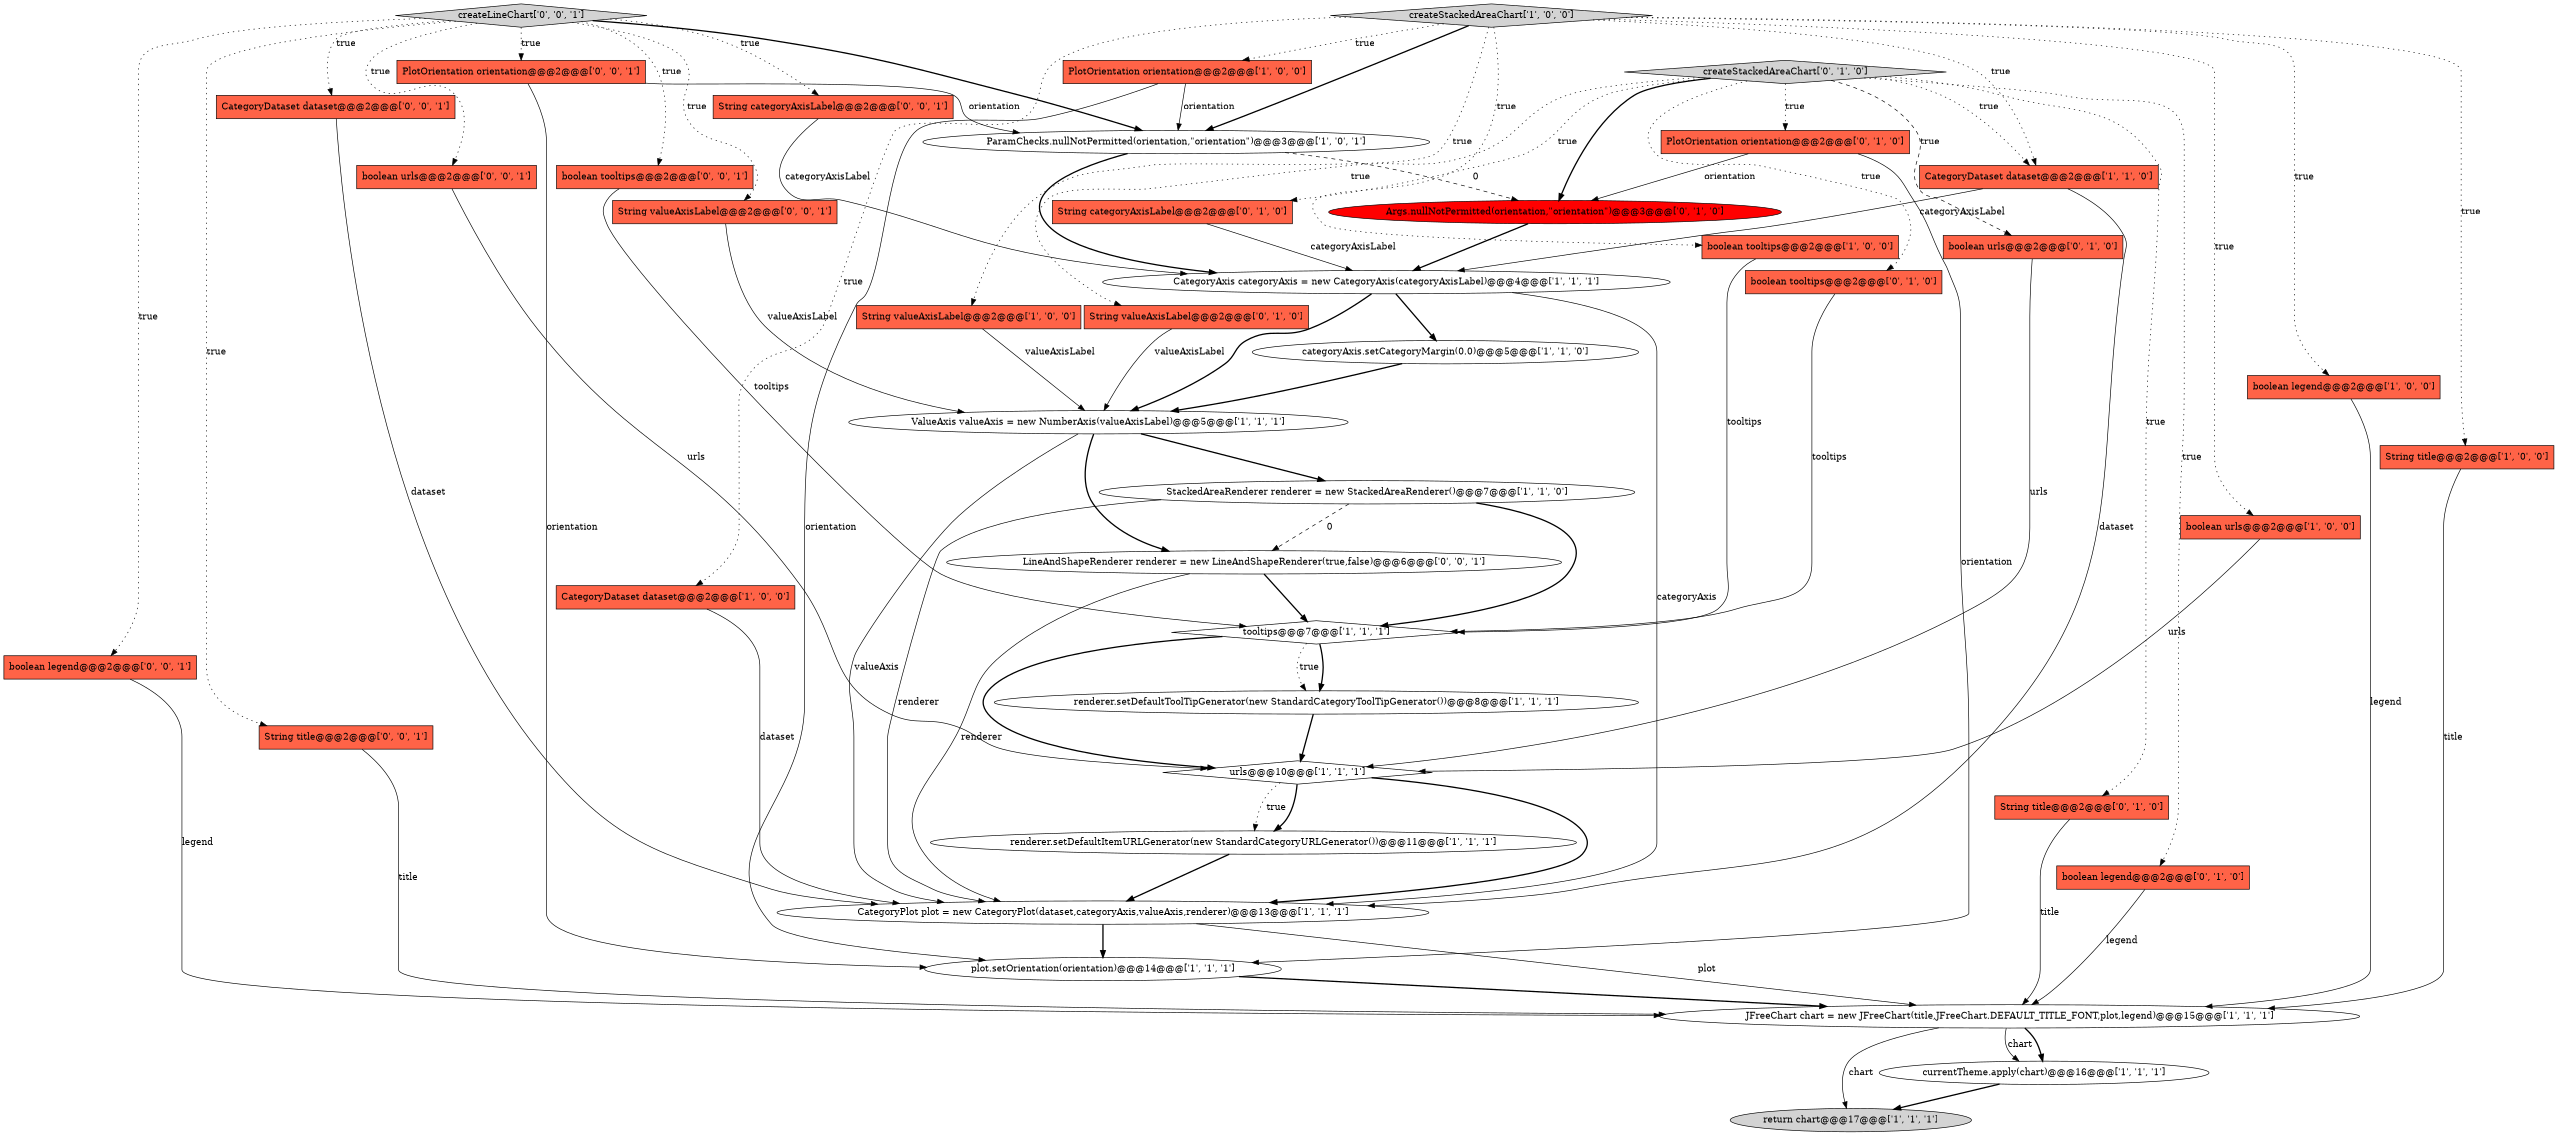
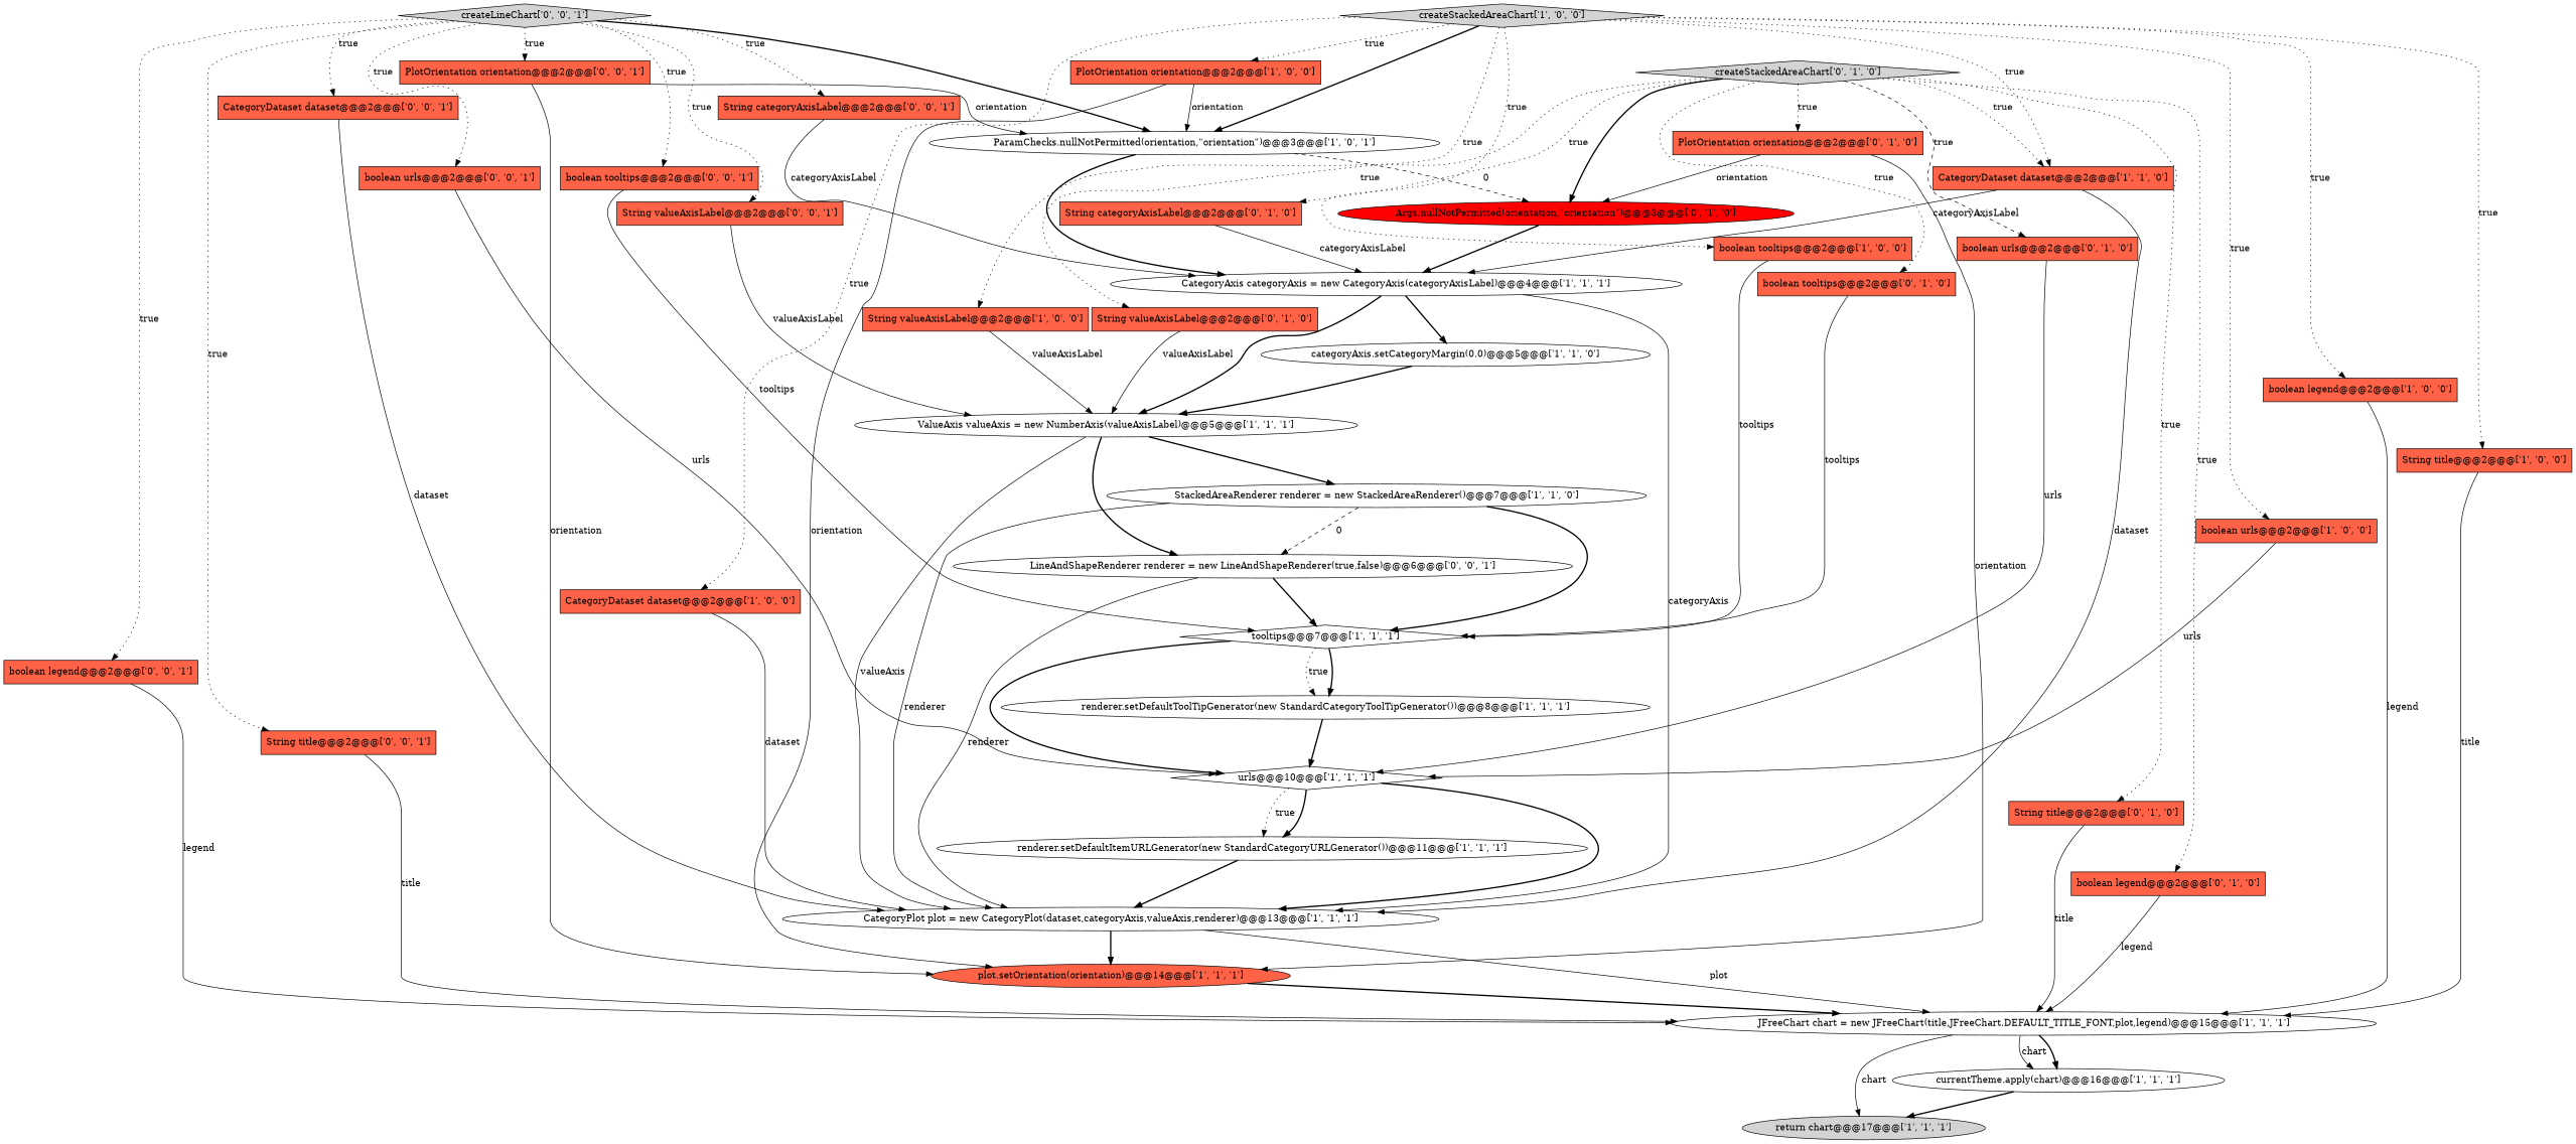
  digraph {
    node [fillcolor=tomato shape=box style=filled]
    edge [style=solid]
    n1 [label="CategoryDataset dataset@@@2@@@['0', '0', '1']"]
    n2 [fillcolor=white label="CategoryPlot plot = new CategoryPlot(dataset,categoryAxis,valueAxis,renderer)@@@13@@@['1', '1', '1']" shape=ellipse]
    n3 [fillcolor=white label="JFreeChart chart = new JFreeChart(title,JFreeChart.DEFAULT_TITLE_FONT,plot,legend)@@@15@@@['1', '1', '1']" shape=ellipse]
-   n4 [fillcolor=white label="plot.setOrientation(orientation)@@@14@@@['1', '1', '1']" shape=ellipse]
+   n4 [label="plot.setOrientation(orientation)@@@14@@@['1', '1', '1']" shape=ellipse]
    n5 [label="boolean urls@@@2@@@['0', '0', '1']"]
    n6 [fillcolor=white label="urls@@@10@@@['1', '1', '1']" shape=diamond]
    n7 [fillcolor=white label="renderer.setDefaultItemURLGenerator(new StandardCategoryURLGenerator())@@@11@@@['1', '1', '1']" shape=ellipse]
    n8 [fillcolor=white label="tooltips@@@7@@@['1', '1', '1']" shape=diamond]
    n9 [fillcolor=white label="renderer.setDefaultToolTipGenerator(new StandardCategoryToolTipGenerator())@@@8@@@['1', '1', '1']" shape=ellipse]
    n10 [fillcolor=white label="currentTheme.apply(chart)@@@16@@@['1', '1', '1']" shape=ellipse]
    n11 [fillcolor=lightgray label="return chart@@@17@@@['1', '1', '1']" shape=ellipse]
    n12 [fillcolor=white label="StackedAreaRenderer renderer = new StackedAreaRenderer()@@@7@@@['1', '1', '0']" shape=ellipse]
    n13 [fillcolor=white label="LineAndShapeRenderer renderer = new LineAndShapeRenderer(true,false)@@@6@@@['0', '0', '1']" shape=ellipse]
    n14 [label="PlotOrientation orientation@@@2@@@['0', '1', '0']"]
    n15 [fillcolor=red label="Args.nullNotPermitted(orientation,\"orientation\")@@@3@@@['0', '1', '0']" shape=ellipse]
    n16 [fillcolor=white label="CategoryAxis categoryAxis = new CategoryAxis(categoryAxisLabel)@@@4@@@['1', '1', '1']" shape=ellipse]
    n17 [label="boolean urls@@@2@@@['0', '1', '0']"]
    n18 [label="PlotOrientation orientation@@@2@@@['1', '0', '0']"]
    n19 [fillcolor=white label="ParamChecks.nullNotPermitted(orientation,\"orientation\")@@@3@@@['1', '0', '1']" shape=ellipse]
    n20 [label="boolean legend@@@2@@@['0', '0', '1']"]
    n21 [label="CategoryDataset dataset@@@2@@@['1', '1', '0']"]
    n22 [fillcolor=white label="categoryAxis.setCategoryMargin(0.0)@@@5@@@['1', '1', '0']" shape=ellipse]
    n23 [fillcolor=white label="ValueAxis valueAxis = new NumberAxis(valueAxisLabel)@@@5@@@['1', '1', '1']" shape=ellipse]
    n24 [label="boolean tooltips@@@2@@@['1', '0', '0']"]
    n25 [label="boolean tooltips@@@2@@@['0', '1', '0']"]
    n26 [fillcolor=lightgray label="createStackedAreaChart['1', '0', '0']" shape=diamond]
    n27 [label="String valueAxisLabel@@@2@@@['1', '0', '0']"]
    n28 [label="boolean legend@@@2@@@['1', '0', '0']"]
    n29 [label="String title@@@2@@@['1', '0', '0']"]
    n30 [label="boolean urls@@@2@@@['1', '0', '0']"]
    n31 [label="CategoryDataset dataset@@@2@@@['1', '0', '0']"]
    n32 [label="String categoryAxisLabel@@@2@@@['0', '0', '1']"]
    n33 [label="boolean tooltips@@@2@@@['0', '0', '1']"]
    n34 [fillcolor=lightgray label="createLineChart['0', '0', '1']" shape=diamond]
    n35 [label="String valueAxisLabel@@@2@@@['0', '0', '1']"]
    n36 [label="String title@@@2@@@['0', '0', '1']"]
    n37 [label="PlotOrientation orientation@@@2@@@['0', '0', '1']"]
    n38 [label="String title@@@2@@@['0', '1', '0']"]
    n39 [label="String categoryAxisLabel@@@2@@@['0', '1', '0']"]
    n40 [fillcolor=lightgray label="createStackedAreaChart['0', '1', '0']" shape=diamond]
    n41 [label="String valueAxisLabel@@@2@@@['0', '1', '0']"]
    n42 [label="boolean legend@@@2@@@['0', '1', '0']"]
    n1 -> n2 [label=dataset]
    n2 -> n3 [label=plot]
    n2 -> n4 [style=bold]
    n3 -> n10 [style=bold]
    n3 -> n10 [label=chart]
    n3 -> n11 [label=chart]
    n4 -> n3 [style=bold]
    n5 -> n6 [label=urls]
    n6 -> n2 [style=bold]
    n6 -> n7 [label=true style=dotted]
    n6 -> n7 [style=bold]
    n7 -> n2 [style=bold]
    n8 -> n6 [style=bold]
    n8 -> n9 [style=bold]
    n8 -> n9 [label=true style=dotted]
    n9 -> n6 [style=bold]
    n10 -> n11 [style=bold]
    n12 -> n2 [label=renderer]
    n12 -> n8 [style=bold]
    n12 -> n13 [label=0 style=dashed]
    n13 -> n2 [label=renderer]
    n13 -> n8 [style=bold]
    n14 -> n4 [label=orientation]
    n14 -> n15 [label=orientation]
    n15 -> n16 [style=bold]
    n16 -> n2 [label=categoryAxis]
    n16 -> n22 [style=bold]
    n16 -> n23 [style=bold]
    n17 -> n6 [label=urls]
    n18 -> n4 [label=orientation]
    n18 -> n19 [label=orientation]
    n19 -> n15 [label=0 style=dashed]
    n19 -> n16 [style=bold]
    n20 -> n3 [label=legend]
    n21 -> n2 [label=dataset]
    n21 -> n16 [label=categoryAxisLabel]
    n22 -> n23 [style=bold]
    n23 -> n2 [label=valueAxis]
    n23 -> n12 [style=bold]
    n23 -> n13 [style=bold]
    n24 -> n8 [label=tooltips]
    n25 -> n8 [label=tooltips]
    n26 -> n18 [label=true style=dotted]
    n26 -> n19 [style=bold]
    n26 -> n21 [label=true style=dotted]
    n26 -> n24 [label=true style=dotted]
    n26 -> n27 [label=true style=dotted]
    n26 -> n28 [label=true style=dotted]
    n26 -> n29 [label=true style=dotted]
    n26 -> n30 [label=true style=dotted]
    n26 -> n31 [label=true style=dotted]
    n27 -> n23 [label=valueAxisLabel]
    n28 -> n3 [label=legend]
    n29 -> n3 [label=title]
    n30 -> n6 [label=urls]
    n31 -> n2 [label=dataset]
    n32 -> n16 [label=categoryAxisLabel]
    n33 -> n8 [label=tooltips]
    n34 -> n1 [label=true style=dotted]
    n34 -> n5 [label=true style=dotted]
    n34 -> n19 [style=bold]
    n34 -> n20 [label=true style=dotted]
    n34 -> n32 [label=true style=dotted]
    n34 -> n33 [label=true style=dotted]
    n34 -> n35 [label=true style=dotted]
    n34 -> n36 [label=true style=dotted]
    n34 -> n37 [label=true style=dotted]
    n35 -> n23 [label=valueAxisLabel]
    n36 -> n3 [label=title]
    n37 -> n4 [label=orientation]
    n37 -> n19 [label=orientation]
    n38 -> n3 [label=title]
    n39 -> n16 [label=categoryAxisLabel]
    n40 -> n14 [label=true style=dotted]
    n40 -> n15 [style=bold]
    n40 -> n17 [label=true style=dashed]
    n40 -> n21 [label=true style=dotted]
    n40 -> n25 [label=true style=dotted]
    n40 -> n38 [label=true style=dotted]
    n40 -> n39 [label=true style=dotted]
    n40 -> n41 [label=true style=dotted]
    n40 -> n42 [label=true style=dotted]
    n41 -> n23 [label=valueAxisLabel]
    n42 -> n3 [label=legend]
  }
